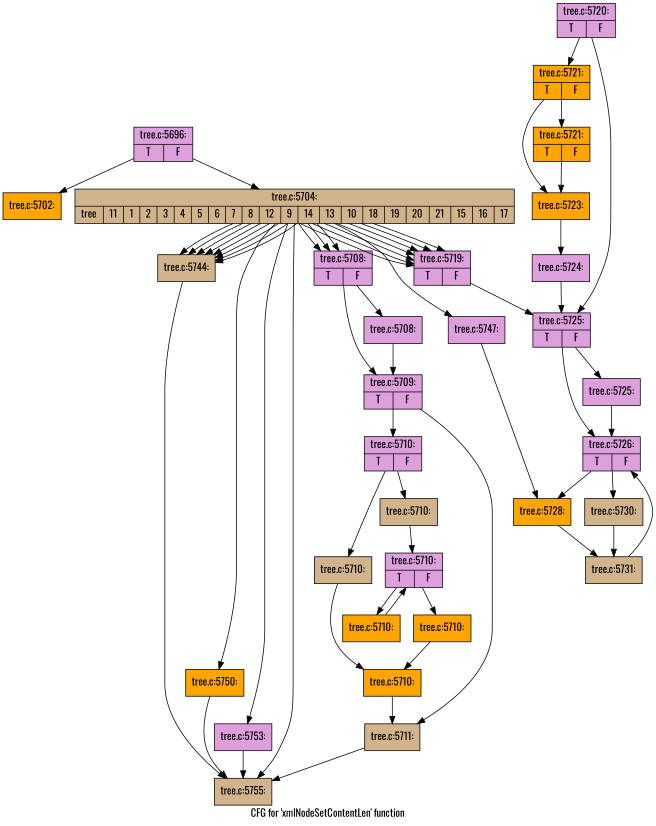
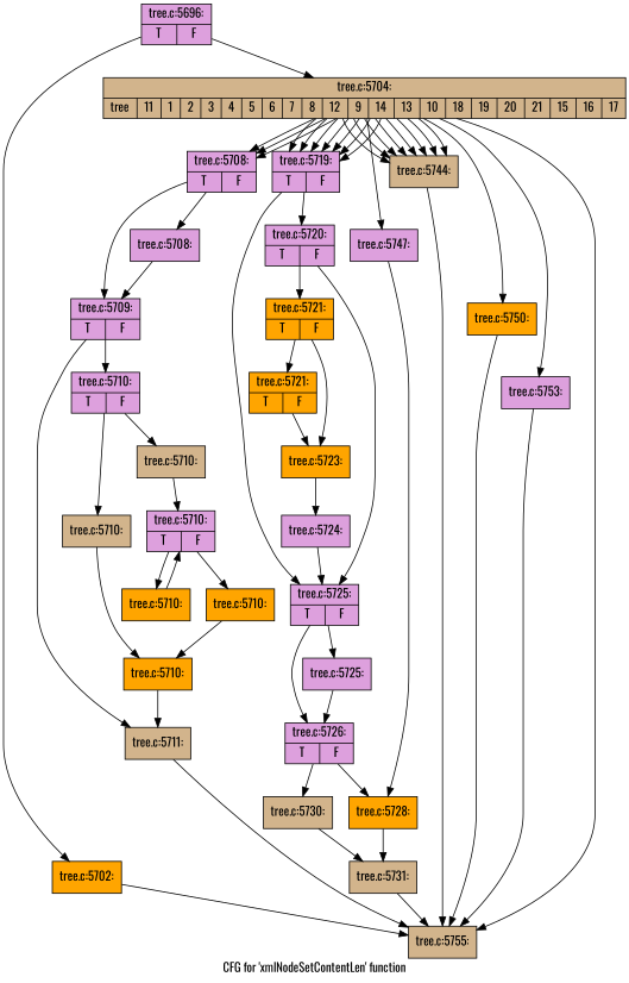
  digraph {
    fontname=Oswald
    label="CFG for 'xmlNodeSetContentLen' function"
    node [fillcolor=plum fontname=Oswald shape=record style=filled]
    edge [fontname=Oswald]
    n1 [label="{tree.c:5696:|{<s0>T|<s1>F}}"]
    n2 [fillcolor=orange label="{tree.c:5702:}"]
    n3 [fillcolor=tan label="{tree.c:5704:|{<s0>tree|<s1>11|<s2>1|<s3>2|<s4>3|<s5>4|<s6>5|<s7>6|<s8>7|<s9>8|<s10>12|<s11>9|<s12>14|<s13>13|<s14>10|<s15>18|<s16>19|<s17>20|<s18>21|<s19>15|<s20>16|<s21>17}}"]
    n4 [fillcolor=tan label="{tree.c:5755:}"]
    n5 [label="{tree.c:5708:|{<s0>T|<s1>F}}"]
    n6 [label="{tree.c:5719:|{<s0>T|<s1>F}}"]
    n7 [fillcolor=tan label="{tree.c:5744:}"]
    n8 [label="{tree.c:5747:}"]
    n9 [fillcolor=orange label="{tree.c:5750:}"]
    n10 [label="{tree.c:5753:}"]
    n11 [label="{tree.c:5708:}"]
    n12 [label="{tree.c:5709:|{<s0>T|<s1>F}}"]
    n13 [label="{tree.c:5720:|{<s0>T|<s1>F}}"]
    n14 [label="{tree.c:5725:|{<s0>T|<s1>F}}"]
    n15 [fillcolor=orange label="{tree.c:5728:}"]
    n16 [label="{tree.c:5710:|{<s0>T|<s1>F}}"]
    n17 [fillcolor=tan label="{tree.c:5711:}"]
    n18 [fillcolor=orange label="{tree.c:5721:|{<s0>T|<s1>F}}"]
    n19 [label="{tree.c:5725:}"]
    n20 [label="{tree.c:5726:|{<s0>T|<s1>F}}"]
    n21 [fillcolor=tan label="{tree.c:5710:}"]
    n22 [fillcolor=tan label="{tree.c:5710:}"]
    n23 [fillcolor=orange label="{tree.c:5710:}"]
    n24 [label="{tree.c:5710:|{<s0>T|<s1>F}}"]
    n25 [fillcolor=orange label="{tree.c:5710:}"]
    n26 [fillcolor=orange label="{tree.c:5710:}"]
    n27 [fillcolor=orange label="{tree.c:5721:|{<s0>T|<s1>F}}"]
    n28 [fillcolor=orange label="{tree.c:5723:}"]
    n29 [fillcolor=tan label="{tree.c:5730:}"]
    n30 [label="{tree.c:5724:}"]
    n31 [fillcolor=tan label="{tree.c:5731:}"]
    n1 -> n2
    n1 -> n3
+   n2 -> n4
    n3 -> n4
    n3 -> n5
    n3 -> n5
    n3 -> n5
    n3 -> n6
    n3 -> n6
    n3 -> n6
    n3 -> n6
    n3 -> n6
    n3 -> n6
    n3 -> n6
    n3 -> n7
    n3 -> n7
    n3 -> n7
    n3 -> n7
    n3 -> n7
    n3 -> n7
    n3 -> n7
    n3 -> n7
    n3 -> n8
    n3 -> n9
    n3 -> n10
    n5 -> n11
    n5 -> n12
+   n6 -> n13
    n6 -> n14
    n7 -> n4
    n8 -> n15
    n9 -> n4
    n10 -> n4
    n11 -> n12
    n12 -> n16
    n12 -> n17
    n13 -> n14
    n13 -> n18
    n14 -> n19
    n14 -> n20
    n15 -> n31
    n16 -> n21
    n16 -> n22
    n17 -> n4
    n18 -> n27
    n18 -> n28
    n19 -> n20
    n20 -> n15
    n20 -> n29
    n21 -> n23
    n22 -> n24
    n23 -> n17
    n24 -> n25
    n24 -> n26
    n25 -> n24
    n26 -> n23
    n27 -> n28
    n28 -> n30
    n29 -> n31
    n30 -> n14
-   n31 -> n20
+   n31 -> n4
  }
